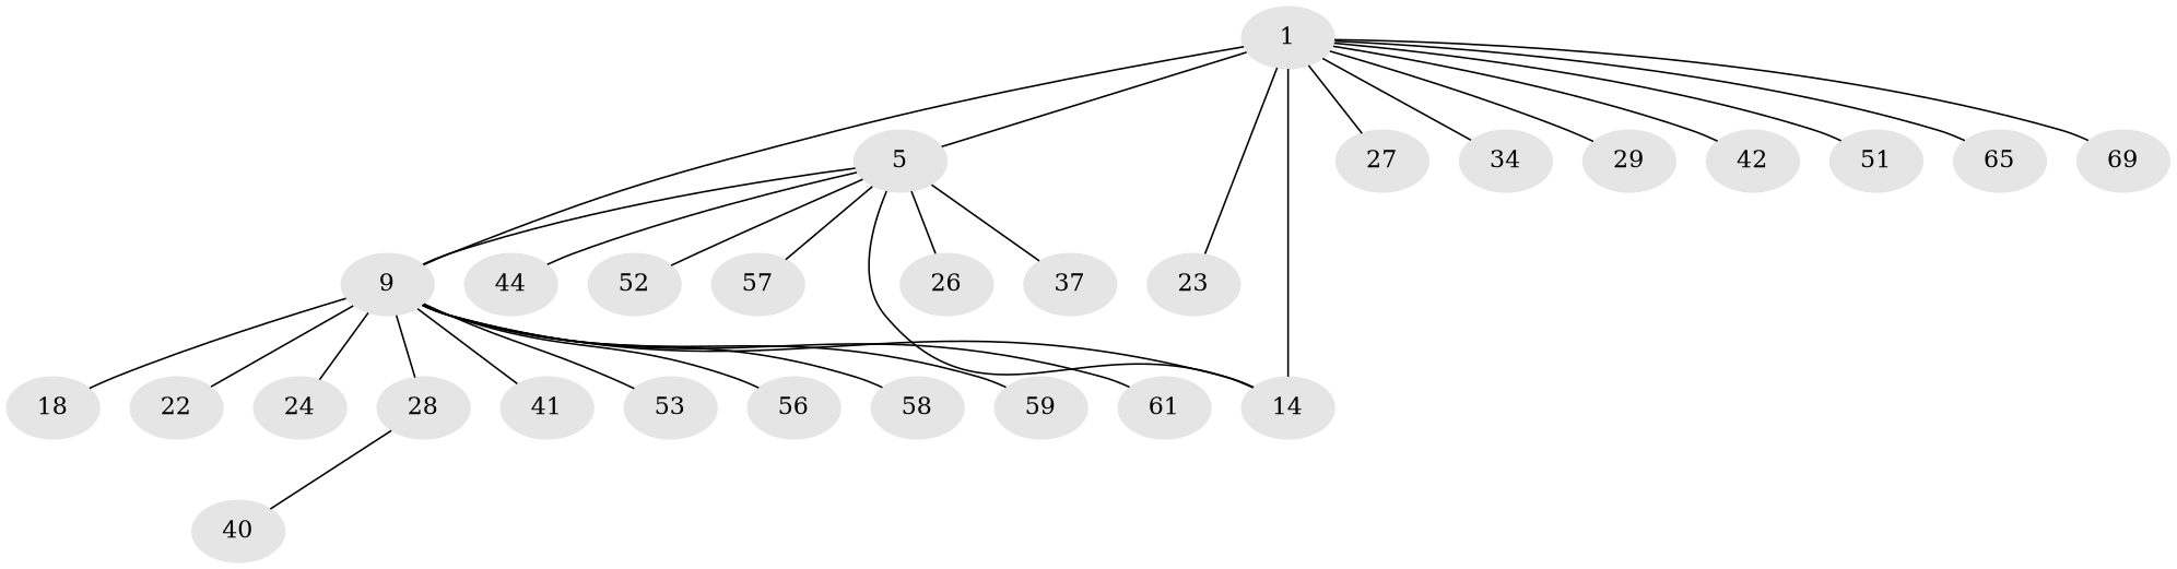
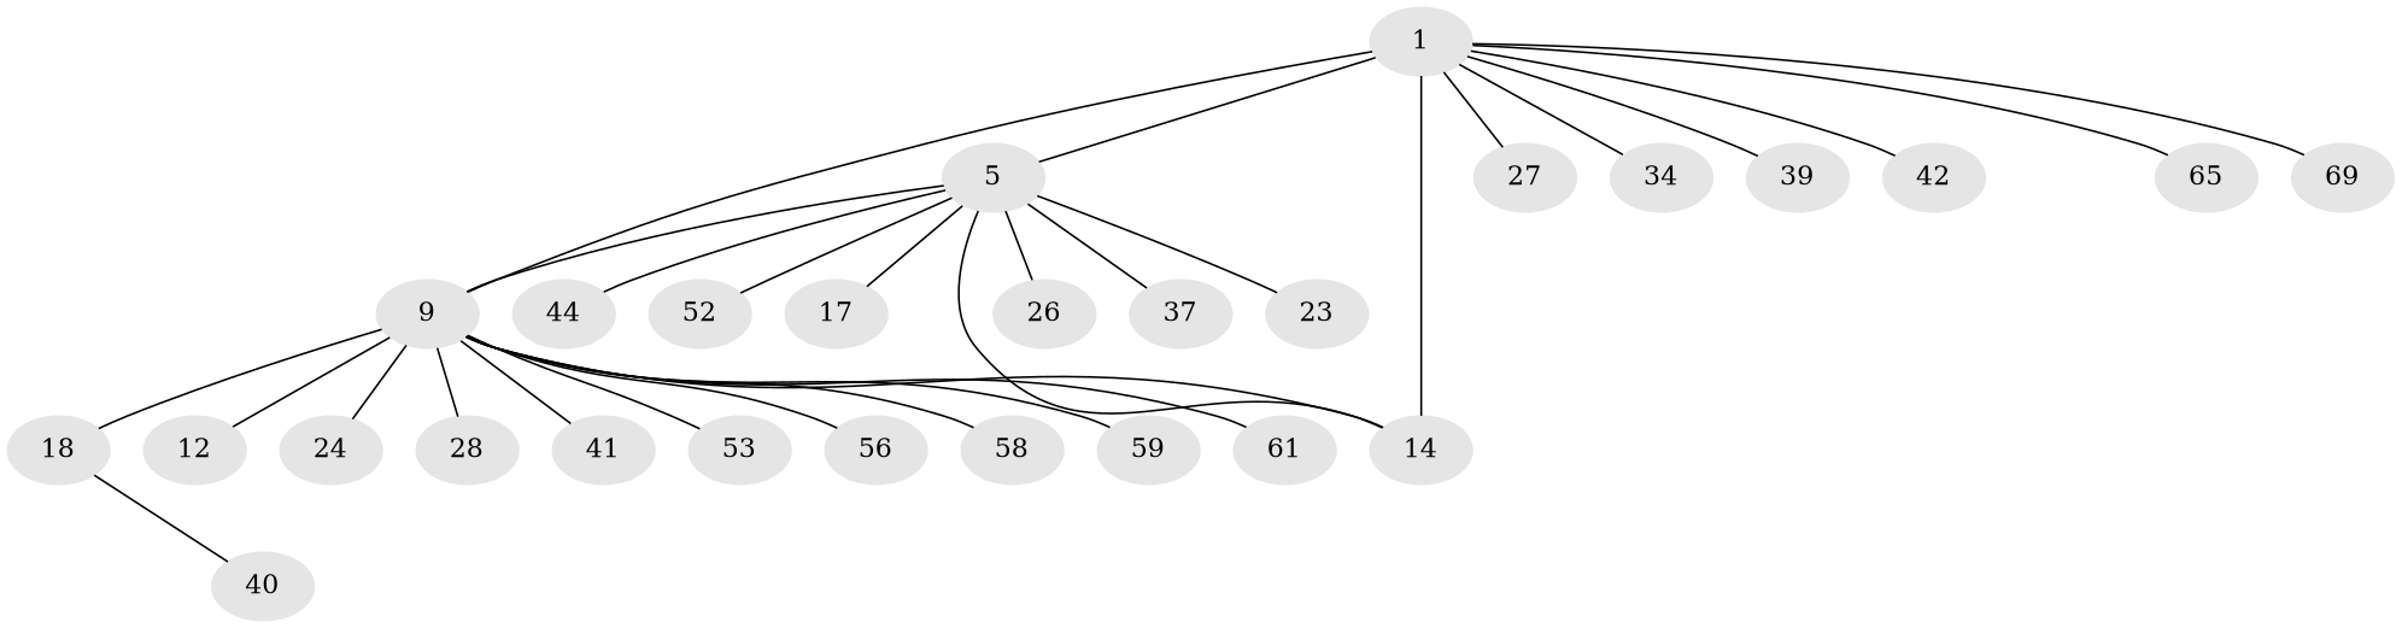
  graph {
    node [color=gray90 style=filled]
    1 [super="+3+2"]
    5 [super="+36+6"]
    9 [super="+74+11+10+12+25"]
    14 [super="+15+50"]
    23 [super="+43"]
    27
    34
-   39 [label=29]
+   39
    42
-   51
    65
    69
    26
    37
    44
    52
-   57
+   57 [label=17]
    18 [super="+71+20"]
-   22
+   22 [label=12]
    24 [super="+72"]
    28 [super="+45"]
    41
    53
    56
    58
    59 [super="+76+63"]
    61
    40
    1 -- 5 [weight=3]
    1 -- 9 [weight=3]
    1 -- 14 [weight=3]
-   1 -- 23
+   5 -- 23
    1 -- 27
    1 -- 34
    1 -- 39
    1 -- 42
-   1 -- 51
    1 -- 65
    1 -- 69
    5 -- 9 [weight=2]
    5 -- 14
    5 -- 26
    5 -- 37
    5 -- 44
    5 -- 52
    5 -- 57
    9 -- 14 [weight=2]
    9 -- 18 [weight=6]
    9 -- 22
    9 -- 24
    9 -- 28
    9 -- 41
    9 -- 53
    9 -- 56
    9 -- 58
    9 -- 59
    9 -- 61
-   28 -- 40
+   18 -- 40
  }
